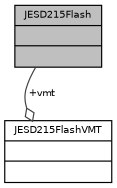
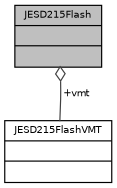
  digraph {
    node [color=black fontname=Helvetica fontsize=8 shape=record]
    n1 [fillcolor=grey75 fontcolor=black height=0.2 label="{JESD215Flash\n||}" style=filled width=0.4]
    n2 [height=0.2 label="{JESD215FlashVMT\n||}" width=0.4]
-   n1 -> n2 [arrowhead=odiamond color=grey25 fontname=Helvetica fontsize=8 label=" +vmt" labelfontname=Helvetica labelfontsize=8 style=solid]
+   n2 -> n1 [arrowhead=odiamond color=grey25 fontname=Helvetica fontsize=8 label=" +vmt" labelfontname=Helvetica labelfontsize=8 style=solid]
  }
